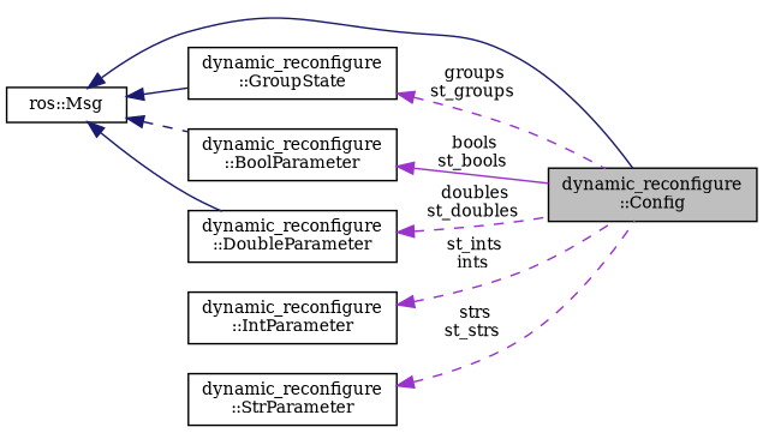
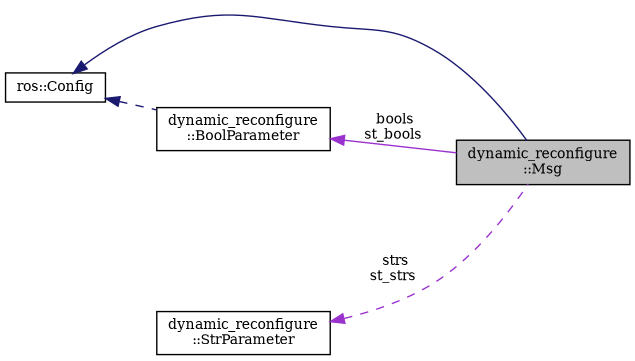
  digraph {
    fontname="DejaVu Serif"
    rankdir=LR
    node [color=black fillcolor=white fontname="DejaVu Serif" fontsize=10 shape=record style=filled]
    edge [color=darkorchid3 dir=back fontname="DejaVu Serif" fontsize=10 labelfontname=Helvetica labelfontsize=10 style=dashed]
-   n1 [fillcolor=grey75 fontcolor=black height=0.2 label="dynamic_reconfigure\l::Config" width=0.4]
-   n2 [height=0.2 label="ros::Msg" width=0.4]
-   n3 [height=0.2 label="dynamic_reconfigure\l::GroupState" width=0.4]
+   n1 [fillcolor=grey75 fontcolor=black height=0.2 label="dynamic_reconfigure\l::Msg" width=0.4]
+   n2 [height=0.2 label="ros::Config" width=0.4]
    n4 [height=0.2 label="dynamic_reconfigure\l::BoolParameter" width=0.4]
-   n5 [height=0.2 label="dynamic_reconfigure\l::DoubleParameter" width=0.4]
-   n6 [height=0.2 label="dynamic_reconfigure\l::IntParameter" width=0.4]
    n7 [height=0.2 label="dynamic_reconfigure\l::StrParameter" width=0.4]
    n2 -> n1 [color=midnightblue style=solid]
-   n2 -> n3 [color=midnightblue style=solid]
    n2 -> n4 [color=midnightblue]
-   n2 -> n5 [color=midnightblue style=solid]
-   n3 -> n1 [label=" groups\nst_groups"]
    n4 -> n1 [label=" bools\nst_bools" style=solid]
-   n5 -> n1 [label=" doubles\nst_doubles"]
-   n6 -> n1 [label=" st_ints\nints"]
    n7 -> n1 [label=" strs\nst_strs"]
  }
